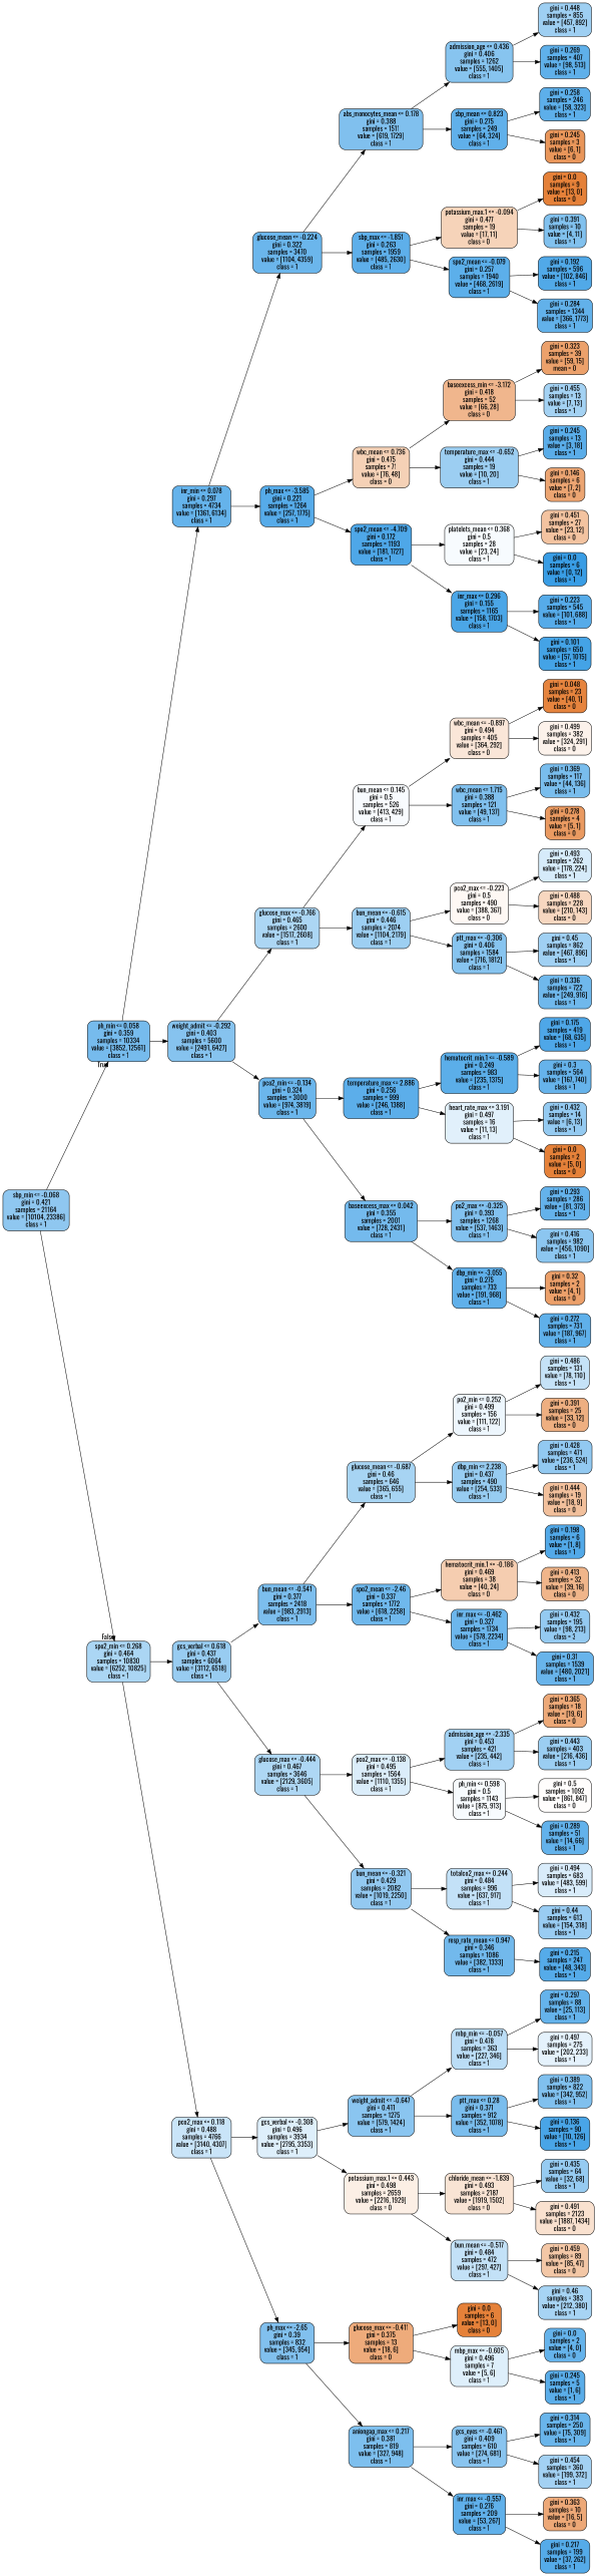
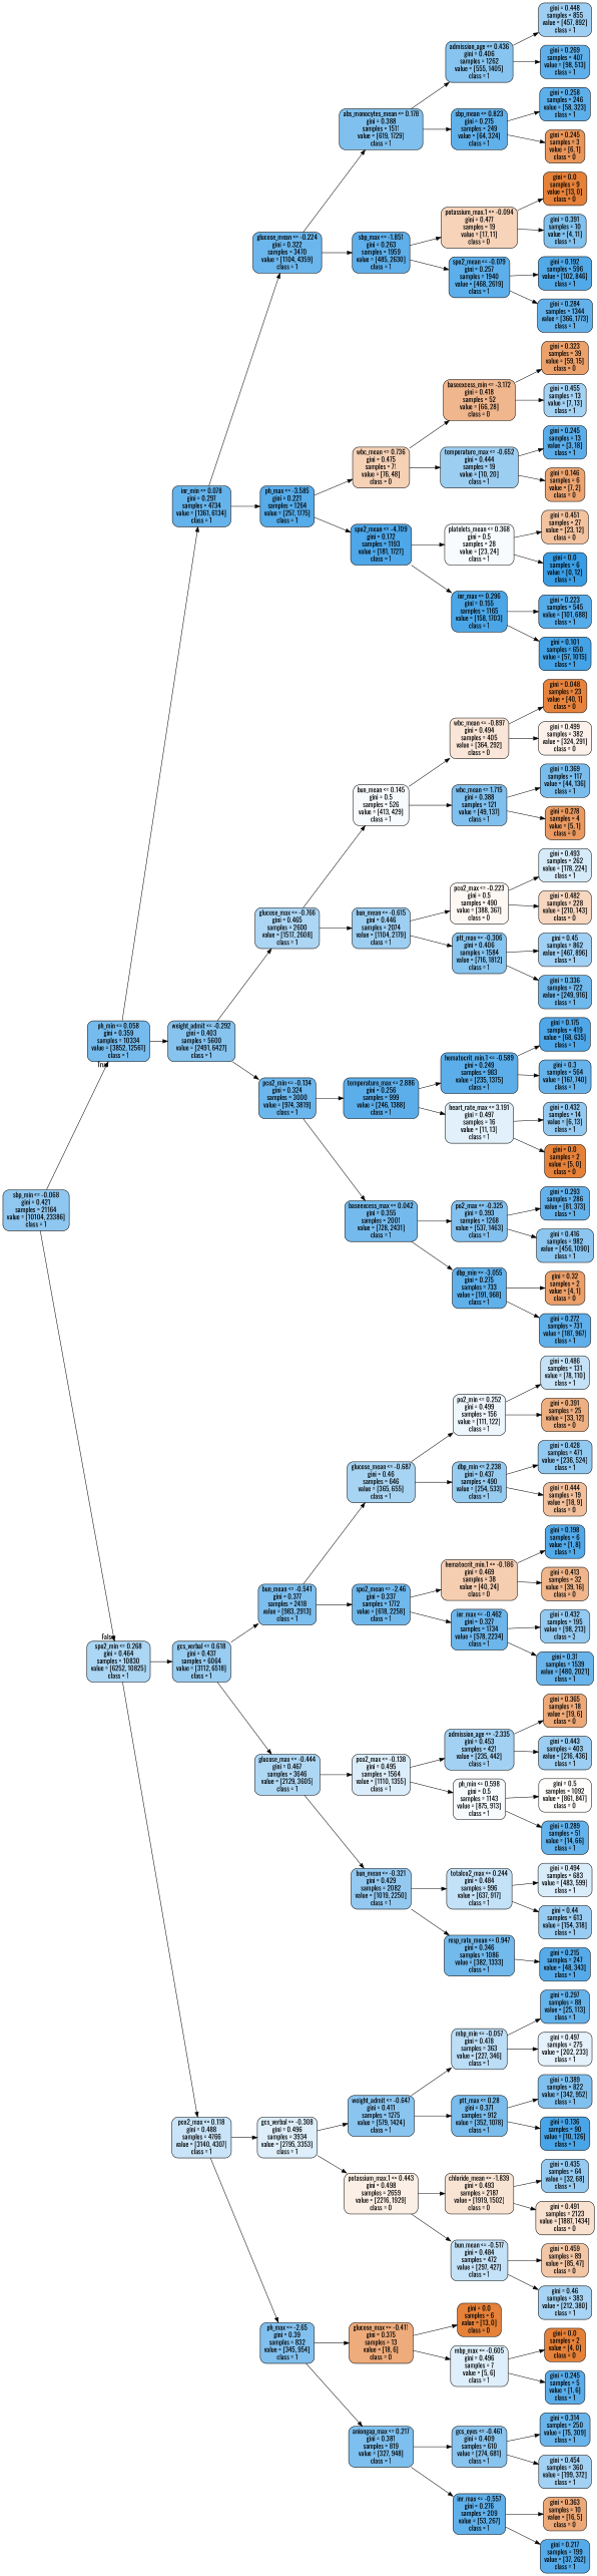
  digraph {
    fontname=Oswald
    rankdir=LR
    node [color=black fillcolor="#e58139" fontname=Oswald shape=box style="filled, rounded"]
    edge [fontname=Oswald]
    n1 [fillcolor="#8fc7f0" label="sbp_min <= -0.068\ngini = 0.421\nsamples = 21164\nvalue = [10104, 23386]\nclass = 1"]
    n2 [fillcolor="#76bbed" label="ph_min <= 0.058\ngini = 0.359\nsamples = 10334\nvalue = [3852, 12561]\nclass = 1"]
    n3 [fillcolor="#abd6f4" label="spo2_min <= 0.268\ngini = 0.464\nsamples = 10830\nvalue = [6252, 10825]\nclass = 1"]
    n4 [fillcolor="#65b3eb" label="inr_min <= 0.078\ngini = 0.297\nsamples = 4734\nvalue = [1361, 6134]\nclass = 1"]
    n5 [fillcolor="#86c3ef" label="weight_admit <= -0.292\ngini = 0.403\nsamples = 5600\nvalue = [2491, 6427]\nclass = 1"]
    n6 [fillcolor="#98ccf1" label="gcs_verbal <= 0.618\ngini = 0.437\nsamples = 6064\nvalue = [3112, 6518]\nclass = 1"]
    n7 [fillcolor="#c9e4f8" label="pco2_max <= 0.118\ngini = 0.488\nsamples = 4766\nvalue = [3140, 4307]\nclass = 1"]
    n8 [fillcolor="#6bb6ec" label="glucose_mean <= -0.224\ngini = 0.322\nsamples = 3470\nvalue = [1104, 4359]\nclass = 1"]
    n9 [fillcolor="#56abe9" label="ph_max <= -3.585\ngini = 0.221\nsamples = 1264\nvalue = [257, 1775]\nclass = 1"]
    n10 [fillcolor="#acd6f4" label="glucose_max <= -0.766\ngini = 0.465\nsamples = 2600\nvalue = [1517, 2608]\nclass = 1"]
    n11 [fillcolor="#6bb6ec" label="pco2_min <= -0.134\ngini = 0.324\nsamples = 3000\nvalue = [974, 3819]\nclass = 1"]
    n12 [fillcolor="#80c0ee" label="abs_monocytes_mean <= 0.178\ngini = 0.388\nsamples = 1511\nvalue = [619, 1729]\nclass = 1"]
    n13 [fillcolor="#5eafea" label="sbp_max <= -1.851\ngini = 0.263\nsamples = 1959\nvalue = [485, 2630]\nclass = 1"]
    n14 [fillcolor="#f5d1b6" label="wbc_mean <= 0.736\ngini = 0.475\nsamples = 71\nvalue = [76, 48]\nclass = 0"]
    n15 [fillcolor="#4ea7e8" label="spo2_mean <= -4.709\ngini = 0.172\nsamples = 1193\nvalue = [181, 1727]\nclass = 1"]
    n16 [fillcolor="#87c4ef" label="admission_age <= 0.436\ngini = 0.406\nsamples = 1262\nvalue = [555, 1405]\nclass = 1"]
    n17 [fillcolor="#60b0ea" label="sbp_mean <= 0.823\ngini = 0.275\nsamples = 249\nvalue = [64, 324]\nclass = 1"]
    n18 [fillcolor="#f6d3b9" label="potassium_max.1 <= -0.094\ngini = 0.477\nsamples = 19\nvalue = [17, 11]\nclass = 0"]
    n19 [fillcolor="#5cafea" label="spo2_mean <= -0.079\ngini = 0.257\nsamples = 1940\nvalue = [468, 2619]\nclass = 1"]
    n20 [fillcolor="#9ecff2" label="gini = 0.448\nsamples = 855\nvalue = [457, 892]\nclass = 1"]
    n21 [fillcolor="#5fb0ea" label="gini = 0.269\nsamples = 407\nvalue = [98, 513]\nclass = 1"]
    n22 [fillcolor="#5dafea" label="gini = 0.258\nsamples = 246\nvalue = [58, 323]\nclass = 1"]
    n23 [fillcolor="#e9965a" label="gini = 0.245\nsamples = 3\nvalue = [6, 1]\nclass = 0"]
    n24 [label="gini = 0.0\nsamples = 9\nvalue = [13, 0]\nclass = 0"]
    n25 [fillcolor="#81c1ee" label="gini = 0.391\nsamples = 10\nvalue = [4, 11]\nclass = 1"]
    n26 [fillcolor="#51a9e8" label="gini = 0.192\nsamples = 596\nvalue = [102, 846]\nclass = 1"]
    n27 [fillcolor="#62b1ea" label="gini = 0.284\nsamples = 1344\nvalue = [366, 1773]\nclass = 1"]
    n28 [fillcolor="#f0b68d" label="baseexcess_min <= -3.172\ngini = 0.418\nsamples = 52\nvalue = [66, 28]\nclass = 0"]
    n29 [fillcolor="#9ccef2" label="temperature_max <= -0.652\ngini = 0.444\nsamples = 19\nvalue = [10, 20]\nclass = 1"]
    n30 [fillcolor="#f7fbfe" label="platelets_mean <= 0.368\ngini = 0.5\nsamples = 28\nvalue = [23, 24]\nclass = 1"]
    n31 [fillcolor="#4ba6e7" label="inr_max <= 0.296\ngini = 0.155\nsamples = 1165\nvalue = [158, 1703]\nclass = 1"]
-   n32 [fillcolor="#eca16b" label="gini = 0.323\nsamples = 39\nvalue = [59, 15]\nmean = 0"]
+   n32 [fillcolor="#eca16b" label="gini = 0.323\nsamples = 39\nvalue = [59, 15]\nclass = 0"]
    n33 [fillcolor="#a4d2f3" label="gini = 0.455\nsamples = 13\nvalue = [7, 13]\nclass = 1"]
    n34 [fillcolor="#5aade9" label="gini = 0.245\nsamples = 13\nvalue = [3, 18]\nclass = 1"]
    n35 [fillcolor="#eca572" label="gini = 0.146\nsamples = 6\nvalue = [7, 2]\nclass = 0"]
    n36 [fillcolor="#f3c3a0" label="gini = 0.451\nsamples = 27\nvalue = [23, 12]\nclass = 0"]
    n37 [fillcolor="#399de5" label="gini = 0.0\nsamples = 6\nvalue = [0, 12]\nclass = 1"]
    n38 [fillcolor="#56abe9" label="gini = 0.223\nsamples = 545\nvalue = [101, 688]\nclass = 1"]
    n39 [fillcolor="#44a3e6" label="gini = 0.101\nsamples = 650\nvalue = [57, 1015]\nclass = 1"]
    n40 [fillcolor="#f8fbfe" label="bun_mean <= 0.145\ngini = 0.5\nsamples = 526\nvalue = [413, 429]\nclass = 1"]
    n41 [fillcolor="#9dcff2" label="bun_mean <= -0.615\ngini = 0.446\nsamples = 2074\nvalue = [1104, 2179]\nclass = 1"]
    n42 [fillcolor="#5caeea" label="temperature_max <= 2.886\ngini = 0.256\nsamples = 999\nvalue = [246, 1388]\nclass = 1"]
    n43 [fillcolor="#74baed" label="baseexcess_max <= 0.042\ngini = 0.355\nsamples = 2001\nvalue = [728, 2431]\nclass = 1"]
    n44 [fillcolor="#fae6d8" label="wbc_mean <= -0.897\ngini = 0.494\nsamples = 405\nvalue = [364, 292]\nclass = 0"]
    n45 [fillcolor="#80c0ee" label="wbc_mean <= 1.715\ngini = 0.388\nsamples = 121\nvalue = [49, 137]\nclass = 1"]
    n46 [fillcolor="#fef8f4" label="pco2_max <= -0.223\ngini = 0.5\nsamples = 490\nvalue = [388, 367]\nclass = 0"]
    n47 [fillcolor="#87c4ef" label="ptt_max <= -0.306\ngini = 0.406\nsamples = 1584\nvalue = [716, 1812]\nclass = 1"]
    n48 [fillcolor="#e6843e" label="gini = 0.048\nsamples = 23\nvalue = [40, 1]\nclass = 0"]
    n49 [fillcolor="#fcf2eb" label="gini = 0.499\nsamples = 382\nvalue = [324, 291]\nclass = 0"]
    n50 [fillcolor="#79bded" label="gini = 0.369\nsamples = 117\nvalue = [44, 136]\nclass = 1"]
    n51 [fillcolor="#ea9a61" label="gini = 0.278\nsamples = 4\nvalue = [5, 1]\nclass = 0"]
    n52 [fillcolor="#d6ebfa" label="gini = 0.493\nsamples = 262\nvalue = [178, 224]\nclass = 1"]
-   n53 [fillcolor="#f7d7c0" label="gini = 0.488\nsamples = 228\nvalue = [210, 143]\nclass = 0"]
+   n53 [fillcolor="#f7d7c0" label="gini = 0.482\nsamples = 228\nvalue = [210, 143]\nclass = 0"]
    n54 [fillcolor="#a0d0f3" label="gini = 0.45\nsamples = 862\nvalue = [467, 896]\nclass = 1"]
    n55 [fillcolor="#6fb8ec" label="gini = 0.336\nsamples = 722\nvalue = [249, 916]\nclass = 1"]
    n56 [fillcolor="#5baee9" label="hematocrit_min.1 <= -0.589\ngini = 0.249\nsamples = 983\nvalue = [235, 1375]\nclass = 1"]
    n57 [fillcolor="#e1f0fb" label="heart_rate_max <= 3.191\ngini = 0.497\nsamples = 16\nvalue = [11, 13]\nclass = 1"]
    n58 [fillcolor="#82c1ef" label="po2_max <= -0.325\ngini = 0.393\nsamples = 1268\nvalue = [537, 1463]\nclass = 1"]
    n59 [fillcolor="#60b0ea" label="dbp_min <= -3.055\ngini = 0.275\nsamples = 733\nvalue = [191, 968]\nclass = 1"]
    n60 [fillcolor="#4ea7e8" label="gini = 0.175\nsamples = 419\nvalue = [68, 635]\nclass = 1"]
    n61 [fillcolor="#66b3eb" label="gini = 0.3\nsamples = 564\nvalue = [167, 740]\nclass = 1"]
    n62 [fillcolor="#94caf1" label="gini = 0.432\nsamples = 14\nvalue = [6, 13]\nclass = 1"]
    n63 [label="gini = 0.0\nsamples = 2\nvalue = [5, 0]\nclass = 0"]
    n64 [fillcolor="#64b2eb" label="gini = 0.293\nsamples = 286\nvalue = [81, 373]\nclass = 1"]
    n65 [fillcolor="#8cc6f0" label="gini = 0.416\nsamples = 982\nvalue = [456, 1090]\nclass = 1"]
    n66 [fillcolor="#eca06a" label="gini = 0.32\nsamples = 2\nvalue = [4, 1]\nclass = 0"]
    n67 [fillcolor="#5fb0ea" label="gini = 0.272\nsamples = 731\nvalue = [187, 967]\nclass = 1"]
    n68 [fillcolor="#7cbeee" label="bun_mean <= -0.541\ngini = 0.377\nsamples = 2418\nvalue = [983, 2913]\nclass = 1"]
    n69 [fillcolor="#aed7f4" label="glucose_max <= -0.444\ngini = 0.467\nsamples = 3646\nvalue = [2129, 3605]\nclass = 1"]
    n70 [fillcolor="#deeffb" label="gcs_verbal <= -0.308\ngini = 0.496\nsamples = 3934\nvalue = [2795, 3353]\nclass = 1"]
    n71 [fillcolor="#81c0ee" label="ph_max <= -2.65\ngini = 0.39\nsamples = 832\nvalue = [345, 954]\nclass = 1"]
    n72 [fillcolor="#a7d4f3" label="glucose_mean <= -0.687\ngini = 0.46\nsamples = 646\nvalue = [365, 655]\nclass = 1"]
    n73 [fillcolor="#6fb8ec" label="spo2_mean <= -2.46\ngini = 0.337\nsamples = 1772\nvalue = [618, 2258]\nclass = 1"]
    n74 [fillcolor="#dbedfa" label="pco2_max <= -0.138\ngini = 0.495\nsamples = 1564\nvalue = [1110, 1355]\nclass = 1"]
    n75 [fillcolor="#93c9f1" label="bun_mean <= -0.321\ngini = 0.429\nsamples = 2082\nvalue = [1019, 2250]\nclass = 1"]
    n76 [fillcolor="#edf6fd" label="po2_min <= 0.252\ngini = 0.499\nsamples = 156\nvalue = [111, 122]\nclass = 1"]
    n77 [fillcolor="#97ccf1" label="dbp_min <= 2.238\ngini = 0.437\nsamples = 490\nvalue = [254, 533]\nclass = 1"]
    n78 [fillcolor="#f5cdb0" label="hematocrit_min.1 <= -0.186\ngini = 0.469\nsamples = 38\nvalue = [40, 24]\nclass = 0"]
    n79 [fillcolor="#6cb6ec" label="inr_max <= -0.462\ngini = 0.327\nsamples = 1734\nvalue = [578, 2234]\nclass = 1"]
    n80 [fillcolor="#c5e2f7" label="gini = 0.486\nsamples = 131\nvalue = [78, 110]\nclass = 1"]
    n81 [fillcolor="#eeaf81" label="gini = 0.391\nsamples = 25\nvalue = [33, 12]\nclass = 0"]
    n82 [fillcolor="#92c9f1" label="gini = 0.428\nsamples = 471\nvalue = [236, 524]\nclass = 1"]
    n83 [fillcolor="#f2c09c" label="gini = 0.444\nsamples = 19\nvalue = [18, 9]\nclass = 0"]
    n84 [fillcolor="#52a9e8" label="gini = 0.198\nsamples = 6\nvalue = [1, 8]\nclass = 1"]
    n85 [fillcolor="#f0b58a" label="gini = 0.413\nsamples = 32\nvalue = [39, 16]\nclass = 0"]
    n86 [fillcolor="#94caf1" label="gini = 0.432\nsamples = 195\nvalue = [98, 213]\nclass = 3"]
    n87 [fillcolor="#68b4eb" label="gini = 0.31\nsamples = 1539\nvalue = [480, 2021]\nclass = 1"]
    n88 [fillcolor="#a2d1f3" label="admission_age <= -2.335\ngini = 0.453\nsamples = 421\nvalue = [235, 442]\nclass = 1"]
    n89 [fillcolor="#f7fbfe" label="ph_min <= 0.598\ngini = 0.5\nsamples = 1143\nvalue = [875, 913]\nclass = 1"]
    n90 [fillcolor="#c3e1f7" label="totalco2_max <= 0.244\ngini = 0.484\nsamples = 996\nvalue = [637, 917]\nclass = 1"]
    n91 [fillcolor="#72b9ec" label="resp_rate_mean <= 0.947\ngini = 0.346\nsamples = 1086\nvalue = [382, 1333]\nclass = 1"]
    n92 [fillcolor="#eda978" label="gini = 0.365\nsamples = 18\nvalue = [19, 6]\nclass = 0"]
    n93 [fillcolor="#9bcef2" label="gini = 0.443\nsamples = 403\nvalue = [216, 436]\nclass = 1"]
    n94 [fillcolor="#fffdfc" label="gini = 0.5\nsamples = 1092\nvalue = [861, 847]\nclass = 0"]
    n95 [fillcolor="#63b2eb" label="gini = 0.289\nsamples = 51\nvalue = [14, 66]\nclass = 1"]
    n96 [fillcolor="#d9ecfa" label="gini = 0.494\nsamples = 683\nvalue = [483, 599]\nclass = 1"]
    n97 [fillcolor="#99ccf2" label="gini = 0.44\nsamples = 613\nvalue = [154, 318]\nclass = 1"]
    n98 [fillcolor="#55abe9" label="gini = 0.215\nsamples = 247\nvalue = [48, 343]\nclass = 1"]
    n99 [fillcolor="#8ac5f0" label="weight_admit <= -0.647\ngini = 0.411\nsamples = 1275\nvalue = [579, 1424]\nclass = 1"]
    n100 [fillcolor="#fcefe5" label="potassium_max.1 <= 0.443\ngini = 0.498\nsamples = 2659\nvalue = [2216, 1929]\nclass = 0"]
    n101 [fillcolor="#eeab7b" label="glucose_max <= -0.411\ngini = 0.375\nsamples = 13\nvalue = [18, 6]\nclass = 0"]
    n102 [fillcolor="#7dbfee" label="aniongap_max <= 0.217\ngini = 0.381\nsamples = 819\nvalue = [327, 948]\nclass = 1"]
    n103 [fillcolor="#bbddf6" label="mbp_min <= -0.057\ngini = 0.478\nsamples = 363\nvalue = [227, 346]\nclass = 1"]
    n104 [fillcolor="#7abded" label="ptt_max <= 0.28\ngini = 0.371\nsamples = 912\nvalue = [352, 1078]\nclass = 1"]
    n105 [fillcolor="#f9e4d4" label="chloride_mean <= -1.839\ngini = 0.493\nsamples = 2187\nvalue = [1919, 1502]\nclass = 0"]
    n106 [fillcolor="#c3e1f7" label="bun_mean <= -0.517\ngini = 0.484\nsamples = 472\nvalue = [297, 427]\nclass = 1"]
    n107 [fillcolor="#65b3eb" label="gini = 0.297\nsamples = 88\nvalue = [25, 113]\nclass = 1"]
    n108 [fillcolor="#e5f2fc" label="gini = 0.497\nsamples = 275\nvalue = [202, 233]\nclass = 1"]
    n109 [fillcolor="#80c0ee" label="gini = 0.389\nsamples = 822\nvalue = [342, 952]\nclass = 1"]
    n110 [fillcolor="#49a5e7" label="gini = 0.136\nsamples = 90\nvalue = [10, 126]\nclass = 1"]
    n111 [fillcolor="#96cbf1" label="gini = 0.435\nsamples = 64\nvalue = [32, 68]\nclass = 1"]
    n112 [fillcolor="#f9e1cf" label="gini = 0.491\nsamples = 2123\nvalue = [1887, 1434]\nclass = 0"]
    n113 [fillcolor="#f3c7a6" label="gini = 0.459\nsamples = 89\nvalue = [85, 47]\nclass = 0"]
    n114 [fillcolor="#a7d4f4" label="gini = 0.46\nsamples = 383\nvalue = [212, 380]\nclass = 1"]
    n115 [label="gini = 0.0\nsamples = 6\nvalue = [13, 0]\nclass = 0"]
    n116 [fillcolor="#deeffb" label="mbp_max <= -0.605\ngini = 0.496\nsamples = 7\nvalue = [5, 6]\nclass = 1"]
    n117 [fillcolor="#89c4ef" label="gcs_eyes <= -0.461\ngini = 0.409\nsamples = 610\nvalue = [274, 681]\nclass = 1"]
    n118 [fillcolor="#60b0ea" label="inr_max <= -0.557\ngini = 0.276\nsamples = 209\nvalue = [53, 267]\nclass = 1"]
-   n119 [fillcolor="#65b3eb" label="gini = 0.0\nsamples = 2\nvalue = [4, 0]\nclass = 0"]
+   n119 [label="gini = 0.0\nsamples = 2\nvalue = [4, 0]\nclass = 0"]
    n120 [fillcolor="#5aade9" label="gini = 0.245\nsamples = 5\nvalue = [1, 6]\nclass = 1"]
    n121 [fillcolor="#69b5eb" label="gini = 0.314\nsamples = 250\nvalue = [75, 309]\nclass = 1"]
    n122 [fillcolor="#a3d1f3" label="gini = 0.454\nsamples = 360\nvalue = [199, 372]\nclass = 1"]
    n123 [fillcolor="#eda877" label="gini = 0.363\nsamples = 10\nvalue = [16, 5]\nclass = 0"]
    n124 [fillcolor="#55abe9" label="gini = 0.217\nsamples = 199\nvalue = [37, 262]\nclass = 1"]
    n1 -> n2 [headlabel=True labelangle=45 labeldistance=2.5]
    n1 -> n3 [headlabel=False labelangle=-45 labeldistance=2.5]
    n2 -> n4
    n2 -> n5
    n3 -> n6
    n3 -> n7
    n4 -> n8
    n4 -> n9
    n5 -> n10
    n5 -> n11
    n6 -> n68
    n6 -> n69
    n7 -> n70
    n7 -> n71
    n8 -> n12
    n8 -> n13
    n9 -> n14
    n9 -> n15
    n10 -> n40
    n10 -> n41
    n11 -> n42
    n11 -> n43
    n12 -> n16
    n12 -> n17
    n13 -> n18
    n13 -> n19
    n14 -> n28
    n14 -> n29
    n15 -> n30
    n15 -> n31
    n16 -> n20
    n16 -> n21
    n17 -> n22
    n17 -> n23
    n18 -> n24
    n18 -> n25
    n19 -> n26
    n19 -> n27
    n28 -> n32
    n28 -> n33
    n29 -> n34
    n29 -> n35
    n30 -> n36
    n30 -> n37
    n31 -> n38
    n31 -> n39
    n40 -> n44
    n40 -> n45
    n41 -> n46
    n41 -> n47
    n42 -> n56
    n42 -> n57
    n43 -> n58
    n43 -> n59
    n44 -> n48
    n44 -> n49
    n45 -> n50
    n45 -> n51
    n46 -> n52
    n46 -> n53
    n47 -> n54
    n47 -> n55
    n56 -> n60
    n56 -> n61
    n57 -> n62
    n57 -> n63
    n58 -> n64
    n58 -> n65
    n59 -> n66
    n59 -> n67
    n68 -> n72
    n68 -> n73
    n69 -> n74
    n69 -> n75
    n70 -> n99
    n70 -> n100
    n71 -> n101
    n71 -> n102
    n72 -> n76
    n72 -> n77
    n73 -> n78
    n73 -> n79
    n74 -> n88
    n74 -> n89
    n75 -> n90
    n75 -> n91
    n76 -> n80
    n76 -> n81
    n77 -> n82
    n77 -> n83
    n78 -> n84
    n78 -> n85
    n79 -> n86
    n79 -> n87
    n88 -> n92
    n88 -> n93
    n89 -> n94
    n89 -> n95
    n90 -> n96
    n90 -> n97
    n91 -> n98
    n99 -> n103
    n99 -> n104
    n100 -> n105
    n100 -> n106
    n101 -> n115
    n101 -> n116
    n102 -> n117
    n102 -> n118
    n103 -> n107
    n103 -> n108
    n104 -> n109
    n104 -> n110
    n105 -> n111
    n105 -> n112
    n106 -> n113
    n106 -> n114
    n116 -> n119
    n116 -> n120
    n117 -> n121
    n117 -> n122
    n118 -> n123
    n118 -> n124
  }
